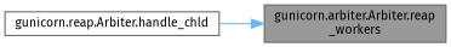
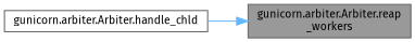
  digraph {
    rankdir=RL
    fontname="Fira Sans"
    node [fontname="Fira Sans" fontsize=10 shape=box style=filled]
    n1 [color=gray40 fillcolor=grey60 fontcolor=black height=0.2 label="gunicorn.arbiter.Arbiter.reap\l_workers" width=0.4]
-   n2 [color=grey40 fillcolor=white height=0.2 label="gunicorn.reap.Arbiter.handle_chld" width=0.4]
+   n2 [color=grey40 fillcolor=white height=0.2 label="gunicorn.arbiter.Arbiter.handle_chld" width=0.4]
    n1 -> n2 [color=steelblue1 dir=back fontname="Fira Sans" fontsize=10 labelfontname=Helvetica labelfontsize=10 style=solid]
  }
